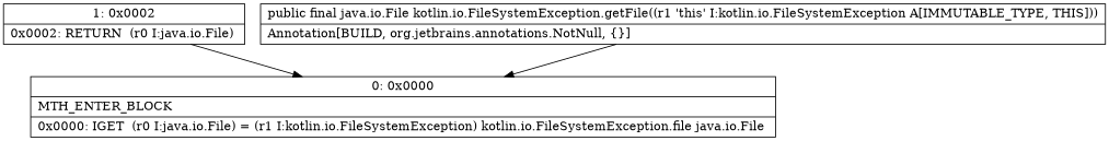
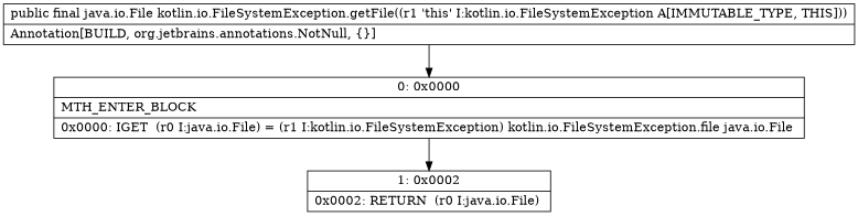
  digraph {
    node [shape=record]
    n1 [label="{0\:\ 0x0000|MTH_ENTER_BLOCK\l|0x0000: IGET  (r0 I:java.io.File) = (r1 I:kotlin.io.FileSystemException) kotlin.io.FileSystemException.file java.io.File \l}"]
    n2 [label="{1\:\ 0x0002|0x0002: RETURN  (r0 I:java.io.File) \l}"]
    n3 [label="{public final java.io.File kotlin.io.FileSystemException.getFile((r1 'this' I:kotlin.io.FileSystemException A[IMMUTABLE_TYPE, THIS]))  | Annotation[BUILD, org.jetbrains.annotations.NotNull, \{\}]\l}"]
-   n2 -> n1
+   n1 -> n2
    n3 -> n1
  }
